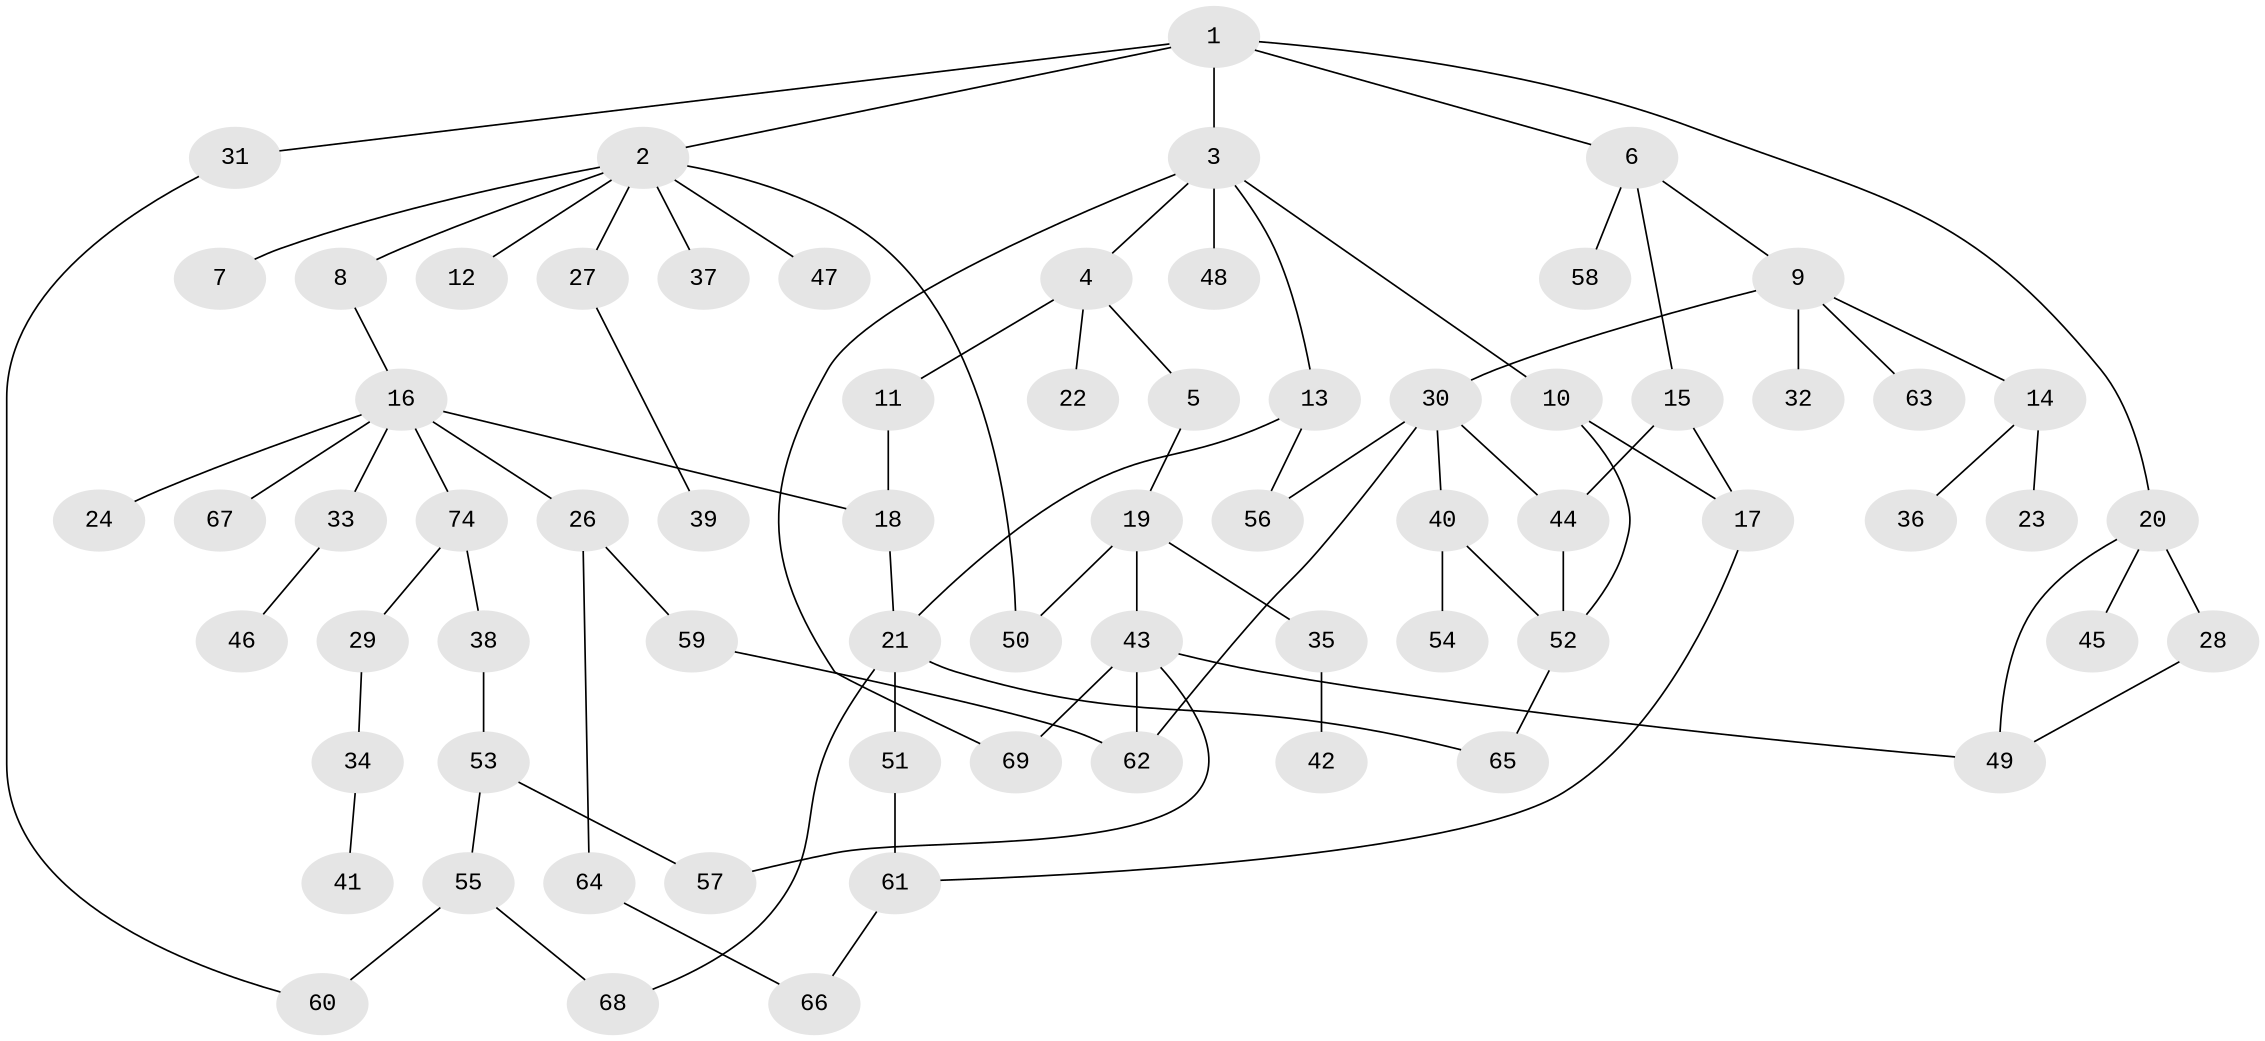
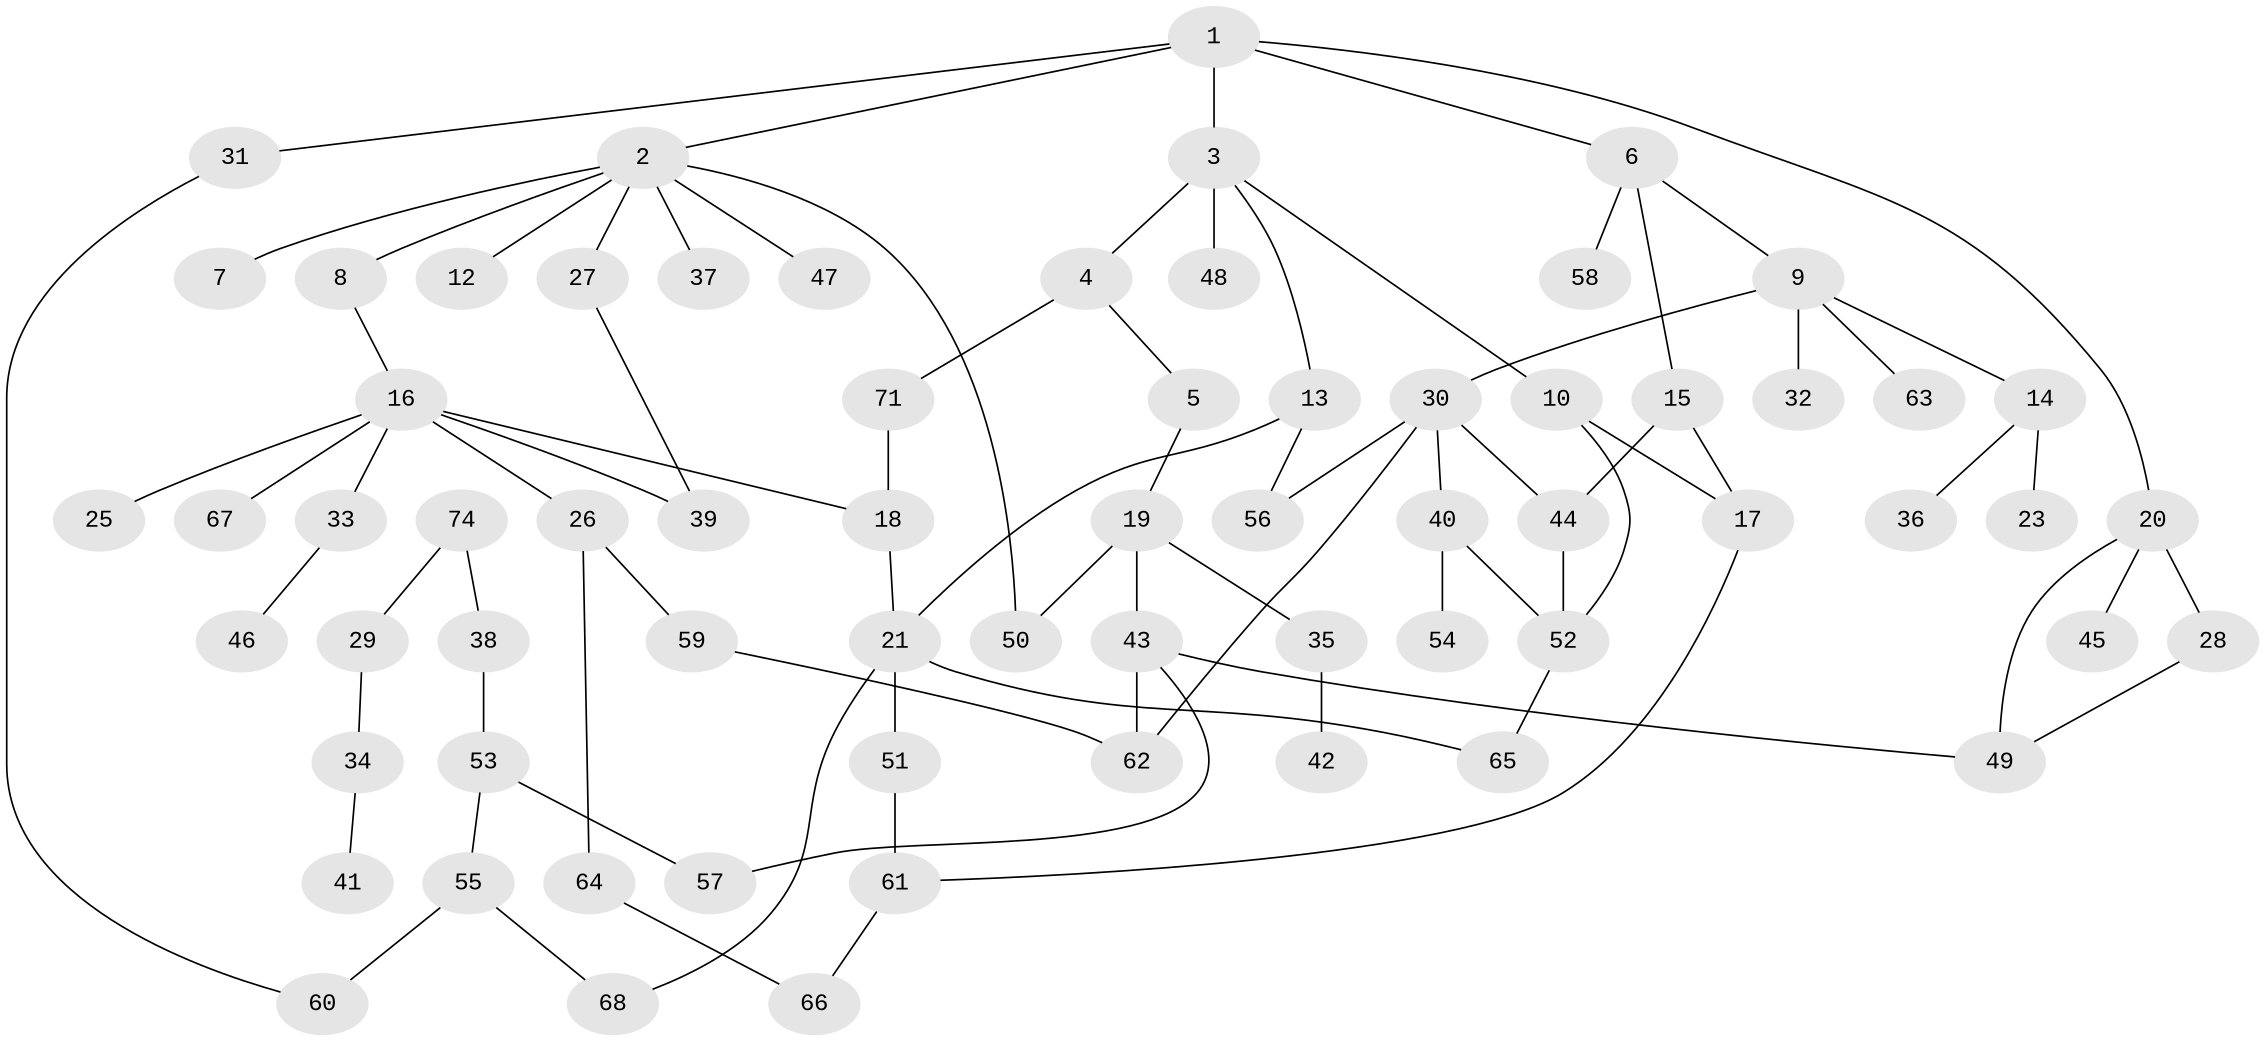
  graph {
    fontname="Liberation Mono"
    node [color=gray90 fontname="Liberation Mono" style=filled]
    edge [fontname="Liberation Mono"]
    1
    2
    3
    6
    20
    31
    7
    8
    12
    27
    37
    47
    50
    4
    10
    13
    48
-   69
    9
    15
    58
    28
    45
    49
    60
    16
    39
    5
-   11
-   22
+   11 [label=71]
    17
    52
    21
    56
    19
    18
    35
    43
    14
    30
    32
    63
    44
    26
    n45 [label=74]
-   25 [label=24]
+   25
    33
    67
    23
    36
    40
    62
    61
    65
    51
    68
    59
    64
    29
    38
    46
    66
    42
    57
    34
    53
    41
    54
    55
    1 -- 2
    1 -- 3
    1 -- 6
    1 -- 20
    1 -- 31
    2 -- 7
    2 -- 8
    2 -- 12
    2 -- 27
    2 -- 37
    2 -- 47
    2 -- 50
    3 -- 4
    3 -- 10
    3 -- 13
    3 -- 48
-   3 -- 69
    6 -- 9
    6 -- 15
    6 -- 58
    20 -- 28
    20 -- 45
    20 -- 49
    31 -- 60
    8 -- 16
    27 -- 39
    4 -- 5
    4 -- 11
-   4 -- 22
    10 -- 17
    10 -- 52
    13 -- 21
    13 -- 56
    9 -- 14
    9 -- 30
    9 -- 32
    9 -- 63
    15 -- 17
    15 -- 44
    28 -- 49
    16 -- 18
    16 -- 26
-   16 -- n45
+   16 -- 39
    16 -- 25
    16 -- 33
    16 -- 67
    5 -- 19
    11 -- 18
    17 -- 61
    52 -- 65
    21 -- 65
    21 -- 51
    21 -- 68
    19 -- 50
    19 -- 35
    19 -- 43
    18 -- 21
    35 -- 42
-   43 -- 69
    43 -- 49
    43 -- 62
    43 -- 57
    14 -- 23
    14 -- 36
    30 -- 56
    30 -- 44
    30 -- 40
    30 -- 62
    44 -- 52
    26 -- 59
    26 -- 64
    n45 -- 29
    n45 -- 38
    33 -- 46
    40 -- 52
    40 -- 54
    61 -- 66
    51 -- 61
    59 -- 62
    64 -- 66
    29 -- 34
    38 -- 53
    34 -- 41
    53 -- 57
    53 -- 55
    55 -- 60
    55 -- 68
  }
